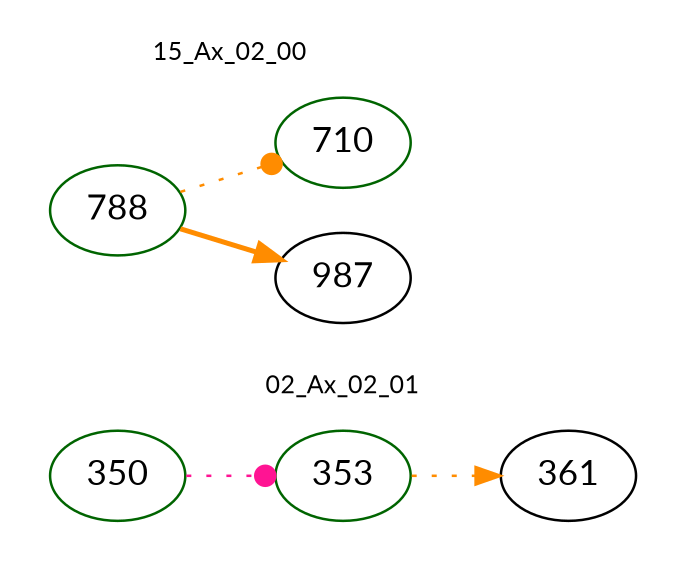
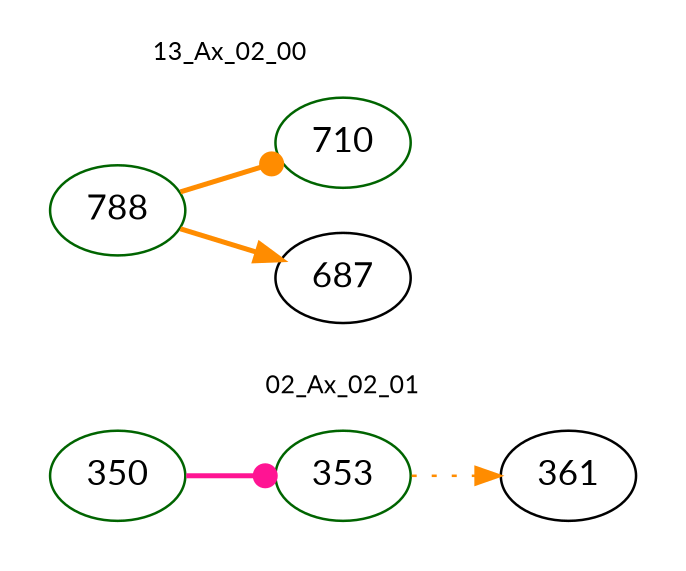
  digraph {
    fontname=Lato
    rankdir=LR
    node [color=darkgreen fontname=Lato]
    edge [arrowhead=dot color=darkorange fontname=Lato style=bold]
    n1 [label=350]
    n2 [label=353]
    n3 [color=black label=361]
    n4 [label=788]
-   n5 [color=black label=987]
+   n5 [color=black label=687]
    n6 [label=710]
    subgraph cluster_1 {
      color=white
      fontsize=10
      label="02_Ax_02_01"
      n1
      n2
      n3
    }
    subgraph cluster_2 {
      color=white
      fontsize=10
-     label="15_Ax_02_00"
+     label="13_Ax_02_00"
      n4
      n5
      n6
    }
-   n1 -> n2 [color=deeppink style=dotted]
+   n1 -> n2 [color=deeppink]
    n2 -> n3 [arrowhead=normal style=dotted]
    n4 -> n5 [arrowhead=normal]
-   n4 -> n6 [style=dotted]
+   n4 -> n6
  }
